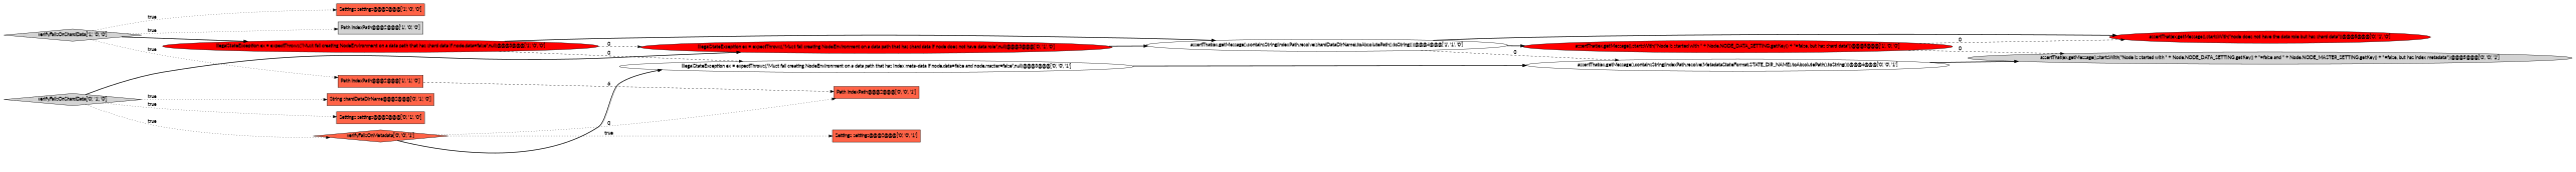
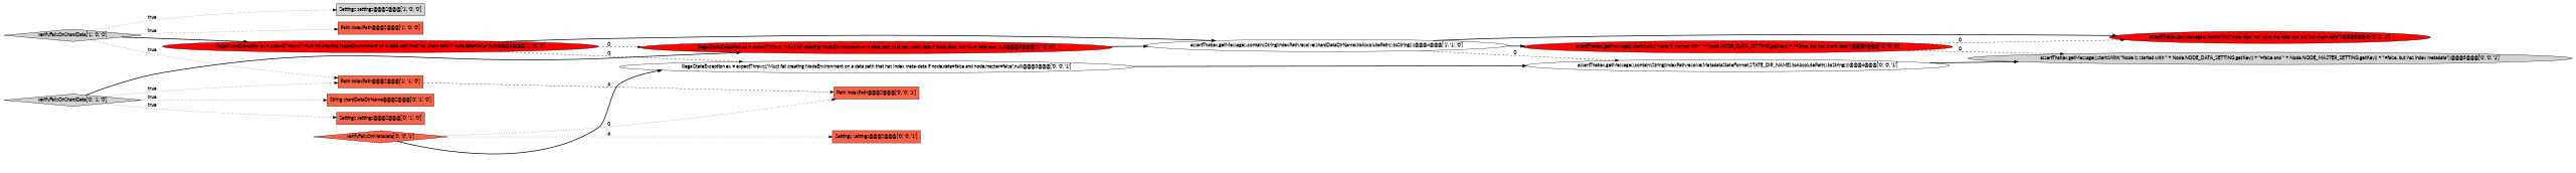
  digraph {
    fontname=Lato
    rankdir=LR
    node [fillcolor=tomato fontname=Lato shape=ellipse style=filled]
    edge [fontname=Lato style=bold]
    n1 [fillcolor=white label="IllegalStateException ex = expectThrows(,\"Must fail creating NodeEnvironment on a data path that has index meta-data if node.data=false and node.master=false\",null)@@@3@@@['0', '0', '1']"]
    n2 [fillcolor=white label="assertThat(ex.getMessage(),containsString(indexPath.resolve(MetadataStateFormat.STATE_DIR_NAME).toAbsolutePath().toString()))@@@4@@@['0', '0', '1']"]
    n3 [fillcolor=lightgray label="assertThat(ex.getMessage(),startsWith(\"Node is started with \" + Node.NODE_DATA_SETTING.getKey() + \"=false and \" + Node.NODE_MASTER_SETTING.getKey() + \"=false, but has index metadata\"))@@@5@@@['0', '0', '1']"]
    n4 [fillcolor=white label="assertThat(ex.getMessage(),containsString(indexPath.resolve(shardDataDirName).toAbsolutePath().toString()))@@@4@@@['1', '1', '0']"]
    n5 [fillcolor=red label="assertThat(ex.getMessage(),startsWith(\"Node is started with \" + Node.NODE_DATA_SETTING.getKey() + \"=false, but has shard data\"))@@@5@@@['1', '0', '0']"]
    n6 [fillcolor=red label="assertThat(ex.getMessage(),startsWith(\"node does not have the data role but has shard data\"))@@@5@@@['0', '1', '0']"]
    n7 [fillcolor=lightgray label="verifyFailsOnShardData['1', '0', '0']" shape=diamond]
-   n8 [fillcolor=lightgray label="Path indexPath@@@2@@@['1', '0', '0']" shape=box]
+   n8 [label="Path indexPath@@@2@@@['1', '0', '0']" shape=box]
    n9 [label="Path indexPath@@@2@@@['1', '1', '0']" shape=box]
-   n10 [label="Settings settings@@@2@@@['1', '0', '0']" shape=box]
+   n10 [fillcolor=lightgray label="Settings settings@@@2@@@['1', '0', '0']" shape=box]
    n11 [fillcolor=red label="IllegalStateException ex = expectThrows(,\"Must fail creating NodeEnvironment on a data path that has shard data if node.data=false\",null)@@@3@@@['1', '0', '0']"]
    n12 [label="Path indexPath@@@2@@@['0', '0', '1']" shape=box]
    n13 [fillcolor=red label="IllegalStateException ex = expectThrows(,\"Must fail creating NodeEnvironment on a data path that has shard data if node does not have data role\",null)@@@3@@@['0', '1', '0']"]
    n14 [fillcolor=lightgray label="verifyFailsOnShardData['0', '1', '0']" shape=diamond]
    n15 [label="String shardDataDirName@@@2@@@['0', '1', '0']" shape=box]
    n16 [label="Settings settings@@@2@@@['0', '1', '0']" shape=box]
    n17 [label="verifyFailsOnMetadata['0', '0', '1']" shape=diamond]
    n18 [label="Settings settings@@@2@@@['0', '0', '1']" shape=box]
    n1 -> n2
    n2 -> n3
    n4 -> n2 [label=0 style=dashed]
    n4 -> n5
    n4 -> n6
    n5 -> n3 [label=0 style=dashed]
    n5 -> n6 [label=0 style=dashed]
    n7 -> n8 [label=true style=dotted]
    n7 -> n9 [label=true style=dotted]
    n7 -> n10 [label=true style=dotted]
    n7 -> n11
    n9 -> n12 [label=6 style=dashed]
    n11 -> n1 [label=0 style=dashed]
    n11 -> n4
    n11 -> n13 [label=0 style=dashed]
    n13 -> n4
-   n14 -> n17 [label=true style=dotted]
+   n14 -> n9 [label=true style=dotted]
    n14 -> n13
    n14 -> n15 [label=true style=dotted]
    n14 -> n16 [label=true style=dotted]
    n17 -> n1
    n17 -> n12 [label=0 style=dotted]
-   n17 -> n18 [label=true style=dotted]
+   n17 -> n18 [label=6 style=dotted]
  }
